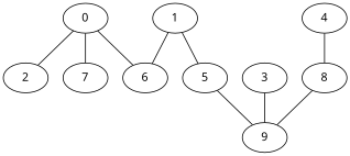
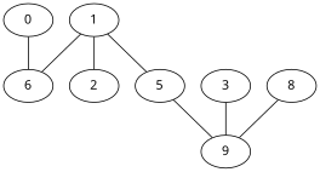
  graph {
    fontname="Noto Sans"
    node [fontname="Noto Sans" type=corner y=257]
    edge [fontname="Noto Sans" frequency=1 type0=line]
    0 [type=intersection x=438]
    2 [type=endpoint x=471]
    6 [x=412 y=264]
-   7 [x=420 y=242]
    1 [x=323 y=475]
    5 [x=79 y=385]
    9 [type=intersection x=104 y=273]
    3 [type=endpoint x=50 y=266]
-   4 [x=451 y=138]
    8 [x=197 y=48]
-   0 -- 2 [angle0=.00]
+   1 -- 2 [angle0=.00]
    0 -- 6 [angle0=-.26]
-   0 -- 7 [angle0=.69]
    1 -- 6 [angle0=-1.17]
    1 -- 5 [angle0=.35]
    5 -- 9 [angle0=-1.35]
    3 -- 9 [angle0=.13]
-   4 -- 8 [angle0=.34]
    8 -- 9 [angle0=-1.18]
  }
